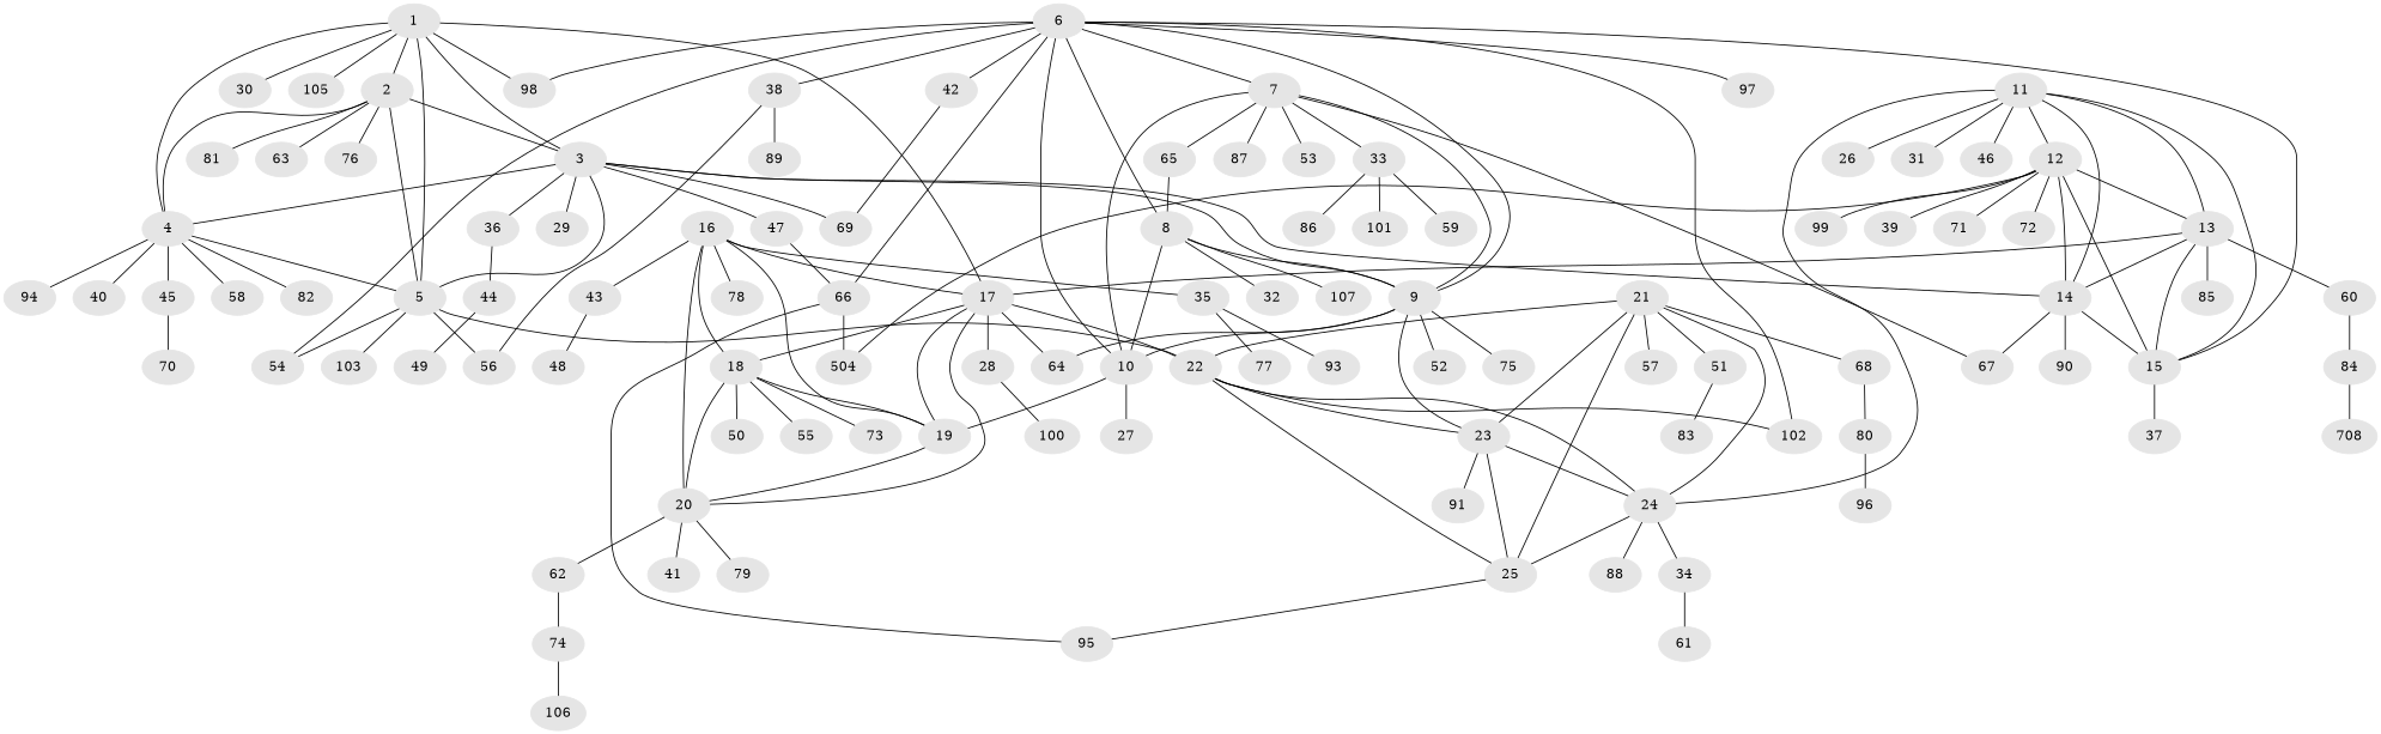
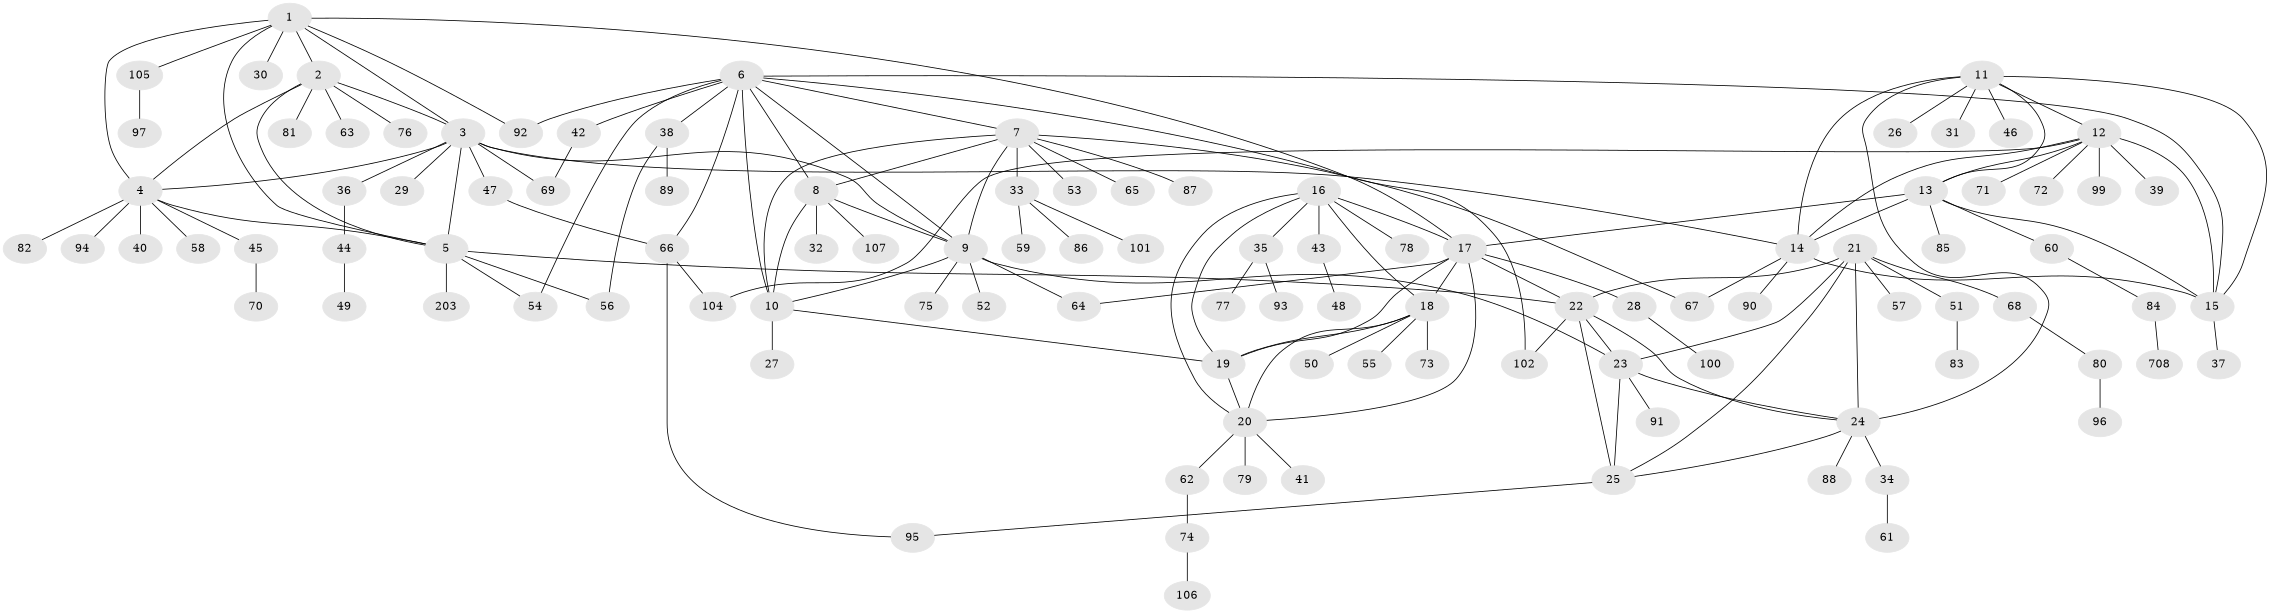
  graph {
    node [color=gray90 style=filled]
    1
    2
    3
    4
    5
    17
    30
-   92 [label=98]
+   92
    105
    63
    76
    81
    9
    14
    29
    36
    47
    69
    40
    45
    58
    82
    94
    22
    54
    56
-   103
+   103 [label=203]
    64
    19
    18
    20
    28
    10
    23
    52
    75
    15
    67
    90
    44
    66
    70
    102
    24
    25
    6
    7
    8
    38
    42
    97
    33
    53
    65
    87
    32
    107
    27
    37
    89
-   104 [label=504]
+   104
    95
    59
    86
    101
    91
    11
    12
    13
    26
    31
    46
    39
    71
    72
    99
    60
    85
    34
    88
    84
    16
    35
    43
    78
    50
    55
    73
    41
    62
    79
    77
    93
    48
    100
    74
    21
    51
    57
    68
    83
    80
    61
    49
    n105 [label=708]
    106
    96
    1 -- 2
    1 -- 3
    1 -- 4
    1 -- 5
    1 -- 17
    1 -- 30
    1 -- 92
    1 -- 105
    2 -- 3
    2 -- 4
    2 -- 5
    2 -- 63
    2 -- 76
    2 -- 81
    3 -- 4
    3 -- 5
    3 -- 9
    3 -- 14
    3 -- 29
    3 -- 36
    3 -- 47
    3 -- 69
    4 -- 5
    4 -- 40
    4 -- 45
    4 -- 58
    4 -- 82
    4 -- 94
    5 -- 22
    5 -- 54
    5 -- 56
    5 -- 103
    17 -- 22
    17 -- 64
    17 -- 19
    17 -- 18
    17 -- 20
    17 -- 28
    9 -- 64
    9 -- 10
    9 -- 23
    9 -- 52
    9 -- 75
    14 -- 15
    14 -- 67
    14 -- 90
    36 -- 44
    47 -- 66
    45 -- 70
    22 -- 23
    22 -- 102
    22 -- 24
    22 -- 25
    19 -- 20
    18 -- 19
    18 -- 20
    18 -- 50
    18 -- 55
    18 -- 73
    20 -- 41
    20 -- 62
    20 -- 79
    28 -- 100
    10 -- 19
    10 -- 27
    23 -- 24
    23 -- 25
    23 -- 91
    15 -- 37
    44 -- 49
    66 -- 104
    66 -- 95
    24 -- 25
    24 -- 34
    24 -- 88
    25 -- 95
    6 -- 92
    6 -- 9
    6 -- 54
    6 -- 10
    6 -- 15
    6 -- 66
    6 -- 102
    6 -- 7
    6 -- 8
    6 -- 38
    6 -- 42
-   6 -- 97
+   105 -- 97
    7 -- 9
    7 -- 10
    7 -- 67
-   65 -- 8
+   7 -- 8
    7 -- 33
    7 -- 53
    7 -- 65
    7 -- 87
    8 -- 9
    8 -- 10
    8 -- 32
    8 -- 107
    38 -- 56
    38 -- 89
    42 -- 69
    33 -- 59
    33 -- 86
    33 -- 101
    11 -- 14
    11 -- 15
    11 -- 24
    11 -- 12
    11 -- 13
    11 -- 26
    11 -- 31
    11 -- 46
    12 -- 14
    12 -- 15
    12 -- 104
    12 -- 13
    12 -- 39
    12 -- 71
    12 -- 72
    12 -- 99
    13 -- 17
    13 -- 14
    13 -- 15
    13 -- 60
    13 -- 85
    60 -- 84
    34 -- 61
    84 -- n105
    16 -- 17
    16 -- 19
    16 -- 18
    16 -- 20
    16 -- 35
    16 -- 43
    16 -- 78
    35 -- 77
    35 -- 93
    43 -- 48
    62 -- 74
    74 -- 106
    21 -- 22
    21 -- 23
    21 -- 24
    21 -- 25
    21 -- 51
    21 -- 57
    21 -- 68
    51 -- 83
    68 -- 80
    80 -- 96
  }
